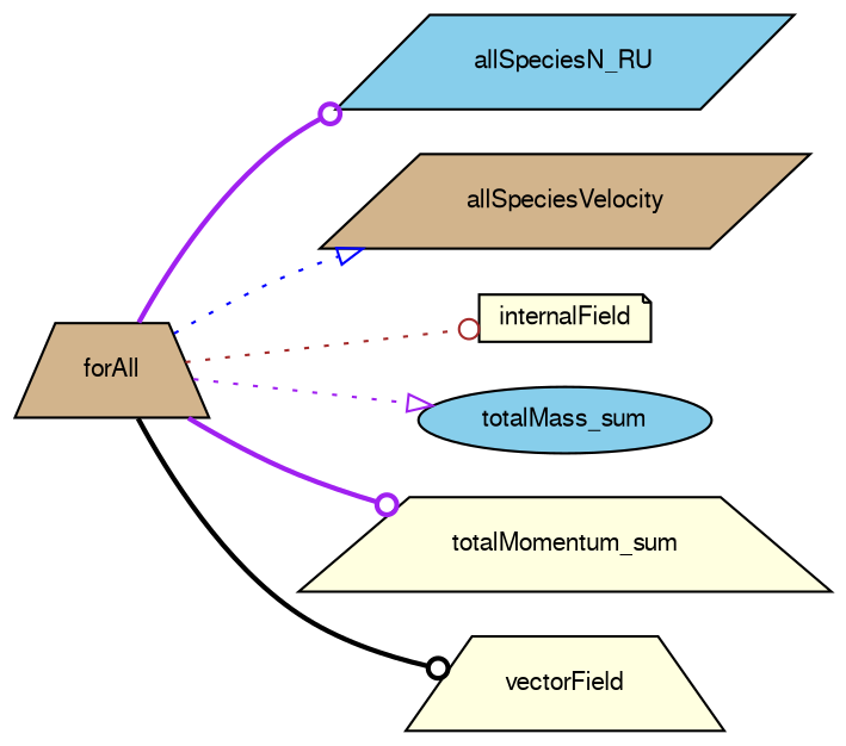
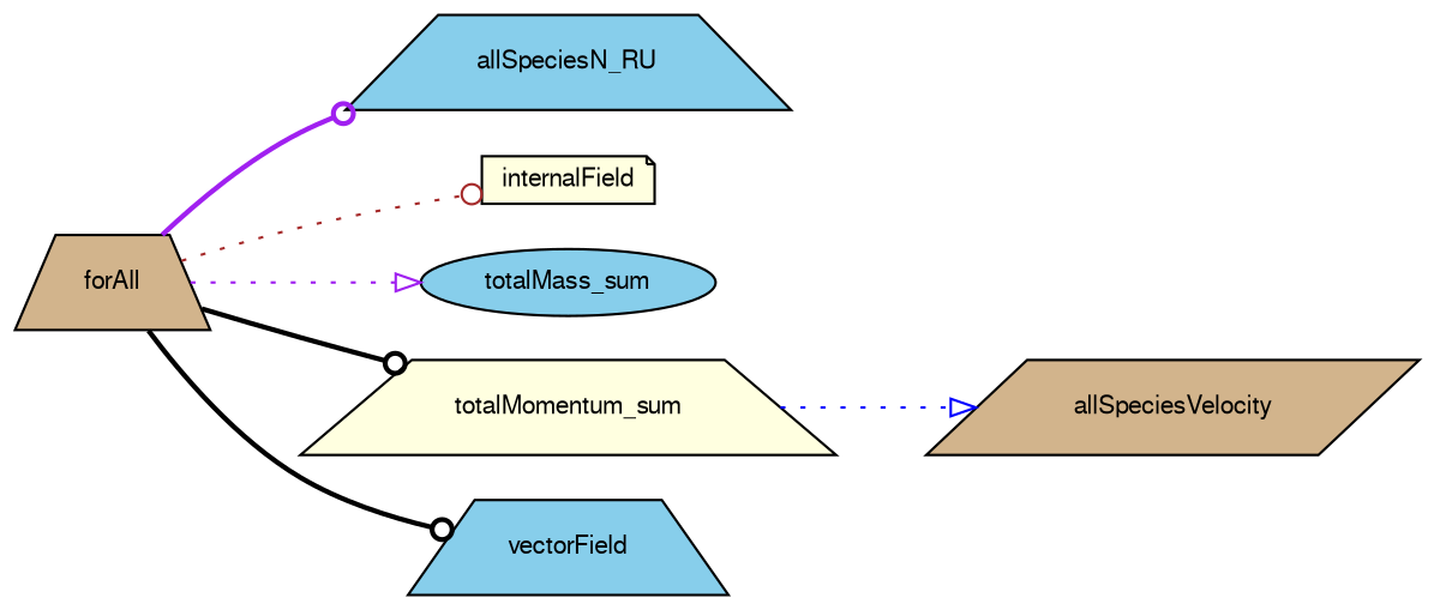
  digraph {
    rankdir=LR
    node [color=black fillcolor=lightyellow fontname=FreeSans fontsize=10 shape=trapezium style=filled]
    edge [arrowhead=odot color=purple fontname=FreeSans fontsize=10 labelfontname=FreeSans labelfontsize=10 style=bold]
    n1 [fillcolor=tan fontcolor=black height=0.2 label=forAll width=0.4]
-   n2 [fillcolor=skyblue height=0.2 label=allSpeciesN_RU shape=parallelogram width=0.4]
+   n2 [fillcolor=skyblue height=0.2 label=allSpeciesN_RU width=0.4]
    n3 [fillcolor=tan height=0.2 label=allSpeciesVelocity shape=parallelogram width=0.4]
    n4 [height=0.2 label=internalField shape=note width=0.4]
    n5 [fillcolor=skyblue height=0.2 label=totalMass_sum shape=ellipse width=0.4]
    n6 [height=0.2 label=totalMomentum_sum width=0.4]
-   n7 [height=0.2 label=vectorField width=0.4]
+   n7 [fillcolor=skyblue height=0.2 label=vectorField width=0.4]
    n1 -> n2
-   n1 -> n3 [arrowhead=onormal color=blue style=dotted]
+   n6 -> n3 [arrowhead=onormal color=blue style=dotted]
    n1 -> n4 [color=brown style=dotted]
    n1 -> n5 [arrowhead=onormal style=dotted]
-   n1 -> n6
+   n1 -> n6 [color=black]
    n1 -> n7 [color=black]
  }
